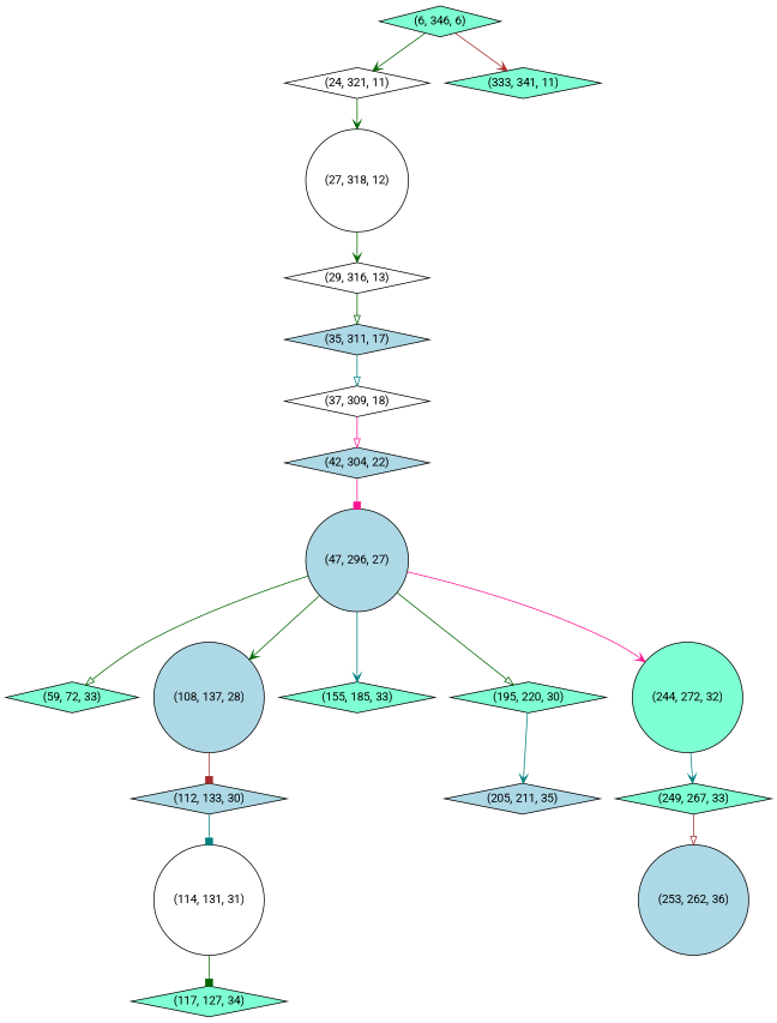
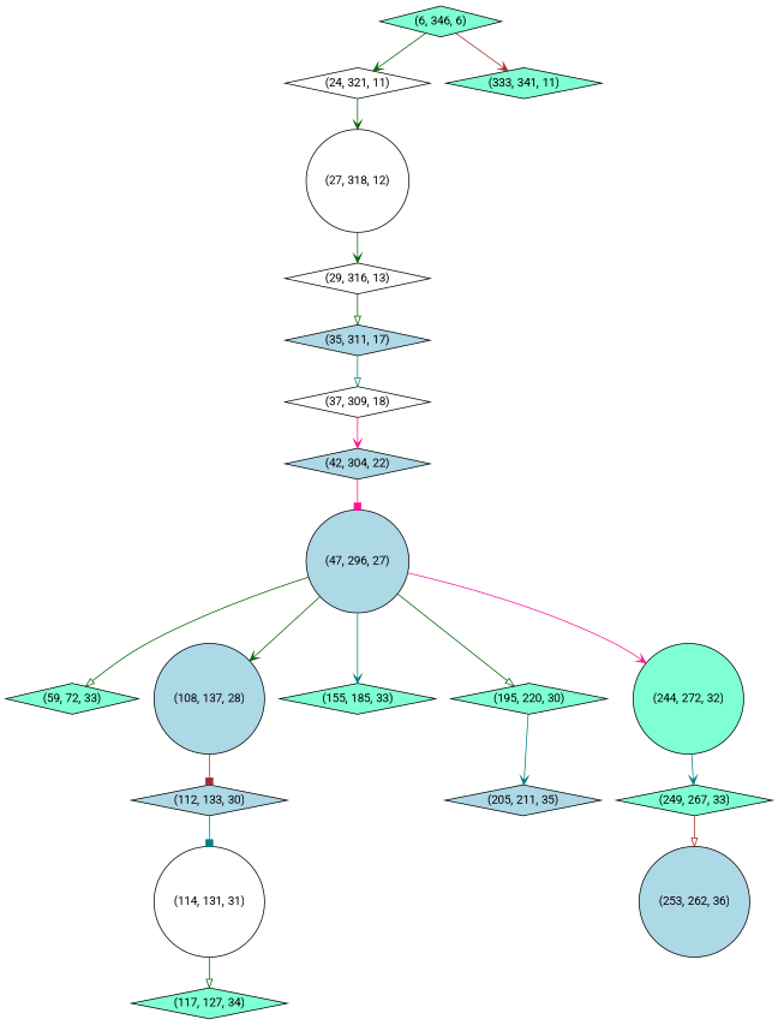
  digraph {
    fontname=Roboto
    node [fillcolor=aquamarine fontname=Roboto shape=diamond style=filled]
    edge [arrowhead=vee color=darkgreen fontname=Roboto]
    "(24, 321, 11)" [fillcolor=white]
    "(6, 346, 6)"
    "(333, 341, 11)"
    "(27, 318, 12)" [fillcolor=white shape=circle]
    "(29, 316, 13)" [fillcolor=white]
    "(35, 311, 17)" [fillcolor=lightblue]
    "(37, 309, 18)" [fillcolor=white]
    "(42, 304, 22)" [fillcolor=lightblue]
    "(47, 296, 27)" [fillcolor=lightblue shape=circle]
    "(59, 72, 33)"
    "(108, 137, 28)" [fillcolor=lightblue shape=circle]
    n12 [label="(155, 185, 33)"]
    "(195, 220, 30)"
    "(244, 272, 32)" [shape=circle]
    "(112, 133, 30)" [fillcolor=lightblue]
    "(205, 211, 35)" [fillcolor=lightblue]
    "(249, 267, 33)"
    "(114, 131, 31)" [fillcolor=white shape=circle]
    "(117, 127, 34)"
    "(253, 262, 36)" [fillcolor=lightblue shape=circle]
    "(24, 321, 11)" -> "(27, 318, 12)"
    "(6, 346, 6)" -> "(24, 321, 11)"
    "(6, 346, 6)" -> "(333, 341, 11)" [color=brown]
    "(27, 318, 12)" -> "(29, 316, 13)"
    "(29, 316, 13)" -> "(35, 311, 17)" [arrowhead=onormal]
    "(35, 311, 17)" -> "(37, 309, 18)" [arrowhead=onormal color=teal]
-   "(37, 309, 18)" -> "(42, 304, 22)" [arrowhead=onormal color=deeppink]
+   "(37, 309, 18)" -> "(42, 304, 22)" [color=deeppink]
    "(42, 304, 22)" -> "(47, 296, 27)" [arrowhead=box color=deeppink]
    "(47, 296, 27)" -> "(59, 72, 33)" [arrowhead=onormal]
    "(47, 296, 27)" -> "(108, 137, 28)"
    "(47, 296, 27)" -> n12 [color=teal]
    "(47, 296, 27)" -> "(195, 220, 30)" [arrowhead=onormal]
    "(47, 296, 27)" -> "(244, 272, 32)" [color=deeppink]
    "(108, 137, 28)" -> "(112, 133, 30)" [arrowhead=box color=brown]
    "(195, 220, 30)" -> "(205, 211, 35)" [color=teal]
    "(244, 272, 32)" -> "(249, 267, 33)" [color=teal]
    "(112, 133, 30)" -> "(114, 131, 31)" [arrowhead=box color=teal]
    "(249, 267, 33)" -> "(253, 262, 36)" [arrowhead=onormal color=brown]
-   "(114, 131, 31)" -> "(117, 127, 34)" [arrowhead=box]
+   "(114, 131, 31)" -> "(117, 127, 34)" [arrowhead=onormal]
  }
